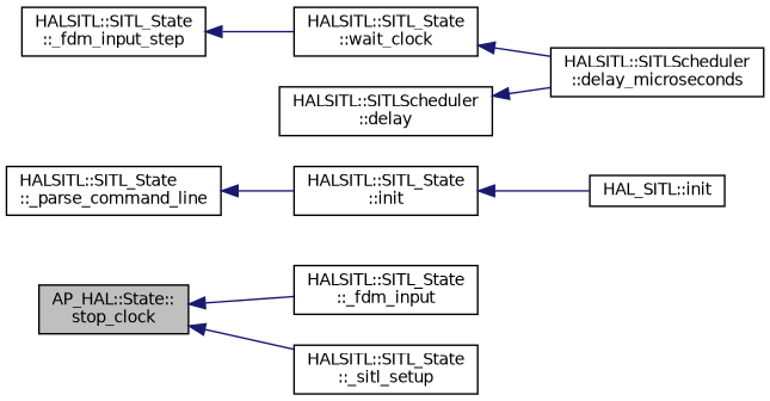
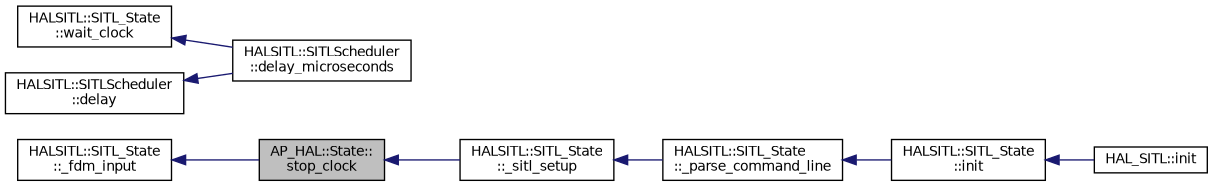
  digraph {
    rankdir=LR
    node [color=black fillcolor=white fontname=Helvetica fontsize=10 shape=record style=filled]
    edge [color=midnightblue dir=back fontname=Helvetica fontsize=10 labelfontname=Helvetica labelfontsize=10 style=solid]
    n1 [fillcolor=grey75 fontcolor=black height=0.2 label="AP_HAL::State::\lstop_clock" width=0.4]
    n2 [height=0.2 label="HALSITL::SITL_State\l::_fdm_input" width=0.4]
    n3 [height=0.2 label="HALSITL::SITL_State\l::_sitl_setup" width=0.4]
    n4 [height=0.2 label="HALSITL::SITL_State\l::_parse_command_line" width=0.4]
-   n5 [height=0.2 label="HALSITL::SITL_State\l::_fdm_input_step" width=0.4]
    n6 [height=0.2 label="HALSITL::SITL_State\l::wait_clock" width=0.4]
    n7 [height=0.2 label="HALSITL::SITLScheduler\l::delay_microseconds" width=0.4]
    n8 [height=0.2 label="HALSITL::SITLScheduler\l::delay" width=0.4]
    n9 [height=0.2 label="HALSITL::SITL_State\l::init" width=0.4]
    n10 [height=0.2 label="HAL_SITL::init" width=0.4]
-   n1 -> n2
+   n2 -> n1
    n1 -> n3
+   n3 -> n4
    n4 -> n9
-   n5 -> n6
    n6 -> n7
    n8 -> n7
    n9 -> n10
  }
